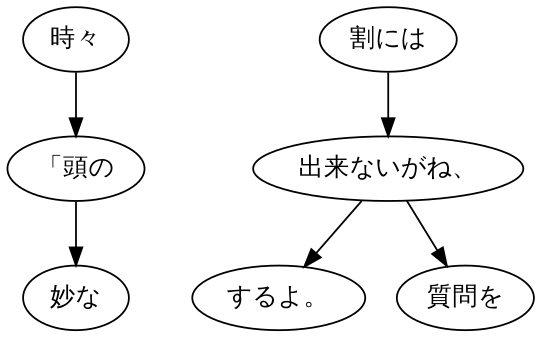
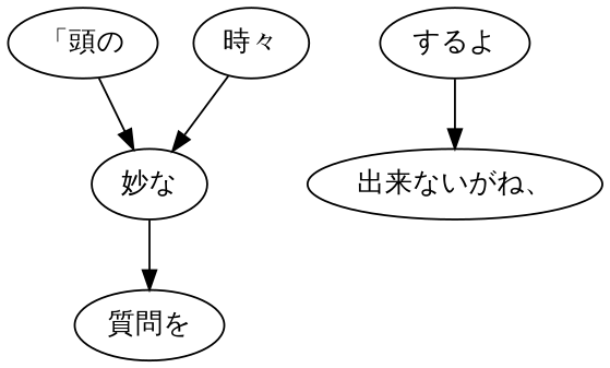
  digraph {
    fontname=Montserrat
    node [fontname=Montserrat]
    edge [fontname=Montserrat]
    n1 [label="「頭の"]
    n2 [label="妙な"]
-   n3 [label="割には"]
+   n3 [label="するよ"]
    n4 [label="出来ないがね、"]
-   n5 [label="するよ。"]
    n6 [label="時々"]
    n7 [label="質問を"]
    n1 -> n2
-   n4 -> n7
+   n2 -> n7
    n3 -> n4
-   n4 -> n5
-   n6 -> n1
+   n6 -> n2
  }
